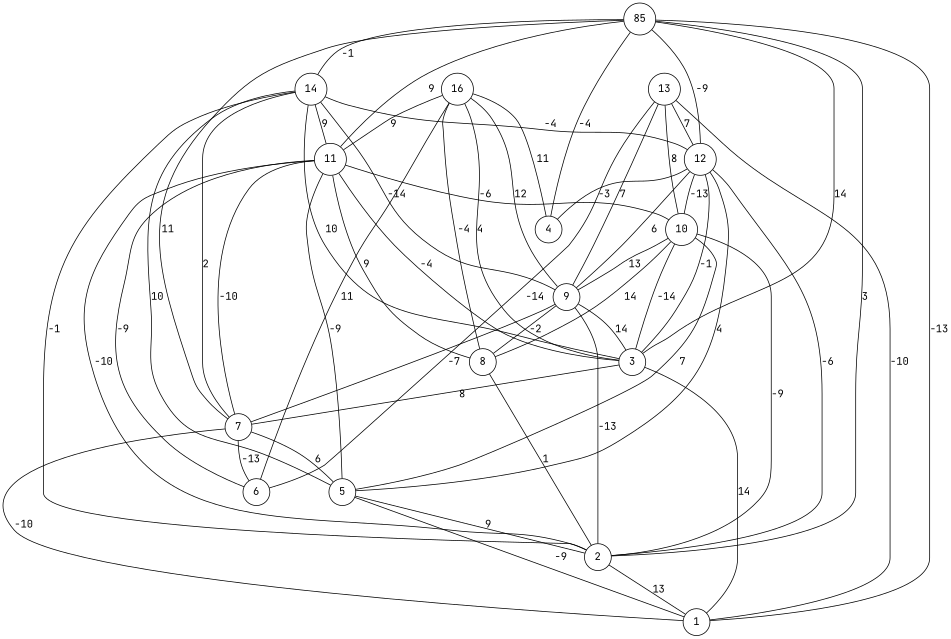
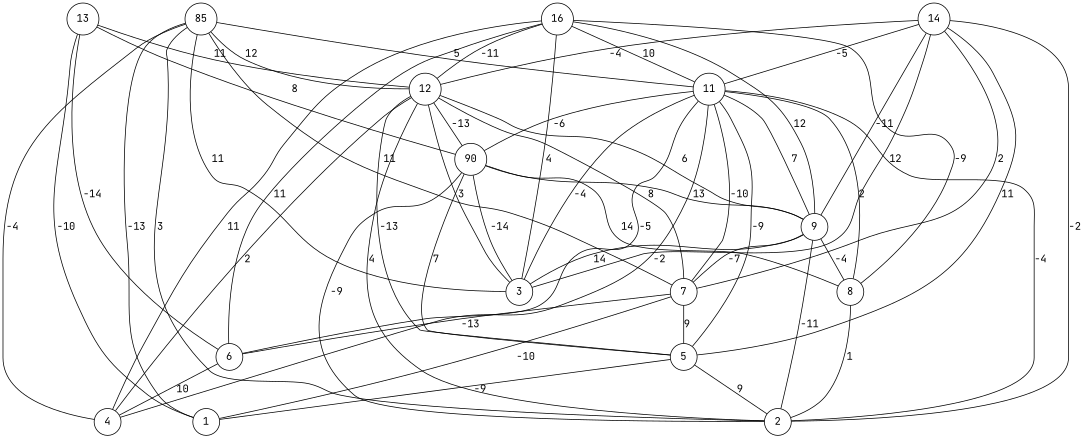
  graph {
    fontname="JetBrains Mono"
    node [fontname="JetBrains Mono" shape=circle]
    edge [fontname="JetBrains Mono"]
    16
    3
    4
    6
    8
    9
    11
    12
    1
    2
    7
    5
-   10
+   10 [label=90]
    n14 [label=85]
    14
    13
    16 -- 3 [label=4]
    16 -- 4 [label=11]
    16 -- 6 [label=11]
-   16 -- 8 [label=-4]
+   16 -- 8 [label=-9]
    16 -- 9 [label=12]
-   16 -- 11 [label=9]
-   3 -- 1 [label=14]
+   16 -- 11 [label=10]
+   16 -- 12 [label=-11]
+   6 -- 4 [label=10]
    8 -- 2 [label=1]
    9 -- 3 [label=14]
-   9 -- 8 [label=-2]
-   9 -- 2 [label=-13]
+   9 -- 8 [label=-4]
+   9 -- 2 [label=-11]
    9 -- 7 [label=-7]
    11 -- 3 [label=-4]
-   11 -- 6 [label=-9]
-   11 -- 8 [label=9]
-   11 -- 2 [label=-10]
+   11 -- 4 [label=-2]
+   11 -- 6 [label=-5]
+   11 -- 8 [label=2]
+   11 -- 2 [label=-4]
    11 -- 7 [label=-10]
    11 -- 5 [label=-9]
    11 -- 10 [label=-6]
-   12 -- 3 [label=-1]
-   12 -- 4 [label=-3]
+   12 -- 3 [label=3]
+   12 -- 4 [label=2]
    12 -- 9 [label=6]
-   12 -- 2 [label=-6]
-   3 -- 7 [label=8]
-   12 -- 5 [label=4]
+   12 -- 2 [label=4]
+   12 -- 7 [label=8]
+   12 -- 5 [label=-13]
    12 -- 10 [label=-13]
-   2 -- 1 [label=13]
    7 -- 6 [label=-13]
    7 -- 1 [label=-10]
-   7 -- 5 [label=6]
+   7 -- 5 [label=9]
    5 -- 1 [label=-9]
    5 -- 2 [label=9]
    10 -- 3 [label=-14]
    10 -- 8 [label=14]
    10 -- 9 [label=13]
    10 -- 2 [label=-9]
    10 -- 5 [label=7]
-   n14 -- 3 [label=14]
+   n14 -- 3 [label=11]
    n14 -- 4 [label=-4]
-   n14 -- 11 [label=9]
-   n14 -- 12 [label=-9]
+   n14 -- 11 [label=5]
+   n14 -- 12 [label=12]
    n14 -- 1 [label=-13]
    n14 -- 2 [label=3]
    n14 -- 7 [label=11]
-   n14 -- 14 [label=-1]
-   14 -- 3 [label=10]
-   14 -- 9 [label=-14]
-   14 -- 11 [label=9]
+   14 -- 3 [label=12]
+   14 -- 9 [label=-11]
+   14 -- 11 [label=-5]
    14 -- 12 [label=-4]
-   14 -- 2 [label=-1]
+   14 -- 2 [label=-2]
    14 -- 7 [label=2]
-   14 -- 5 [label=10]
+   14 -- 5 [label=11]
    13 -- 6 [label=-14]
-   13 -- 9 [label=7]
-   13 -- 12 [label=7]
+   11 -- 9 [label=7]
+   13 -- 12 [label=11]
    13 -- 1 [label=-10]
    13 -- 10 [label=8]
  }
